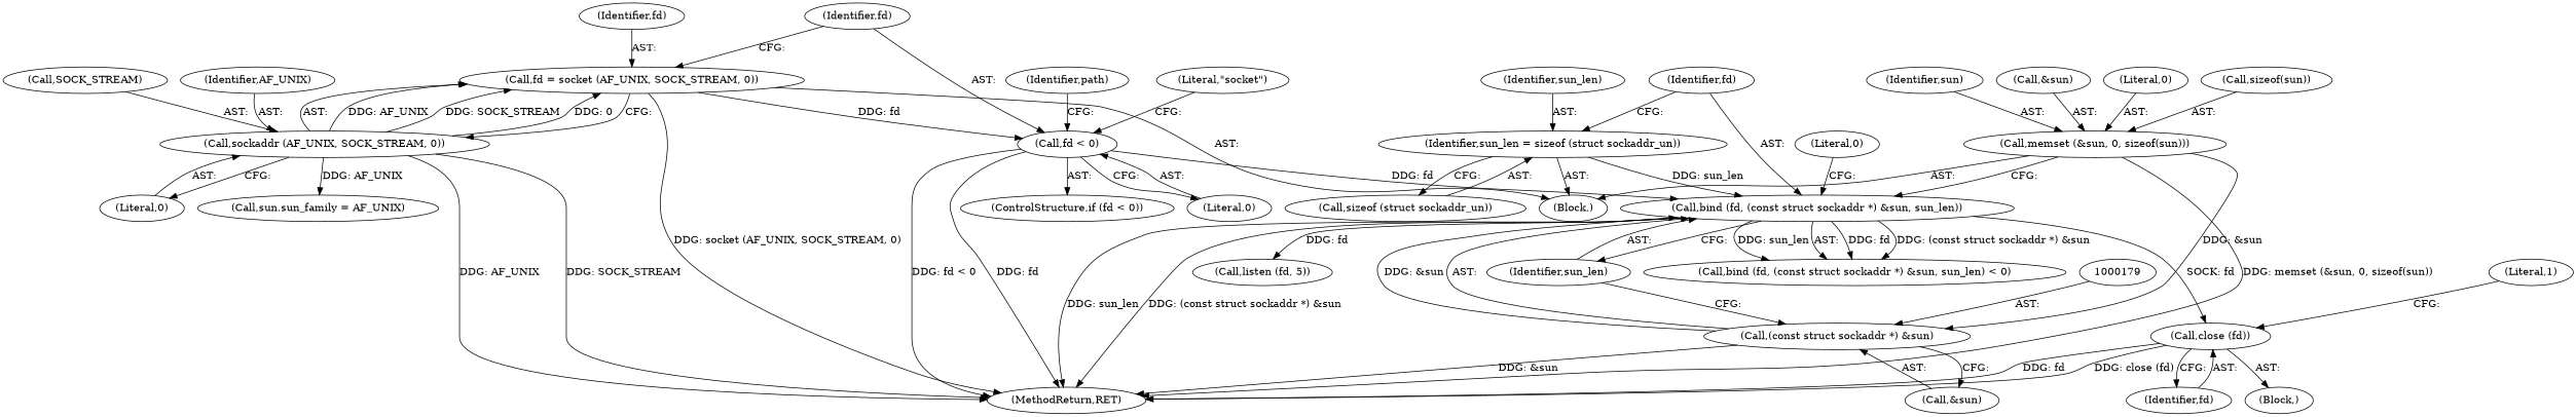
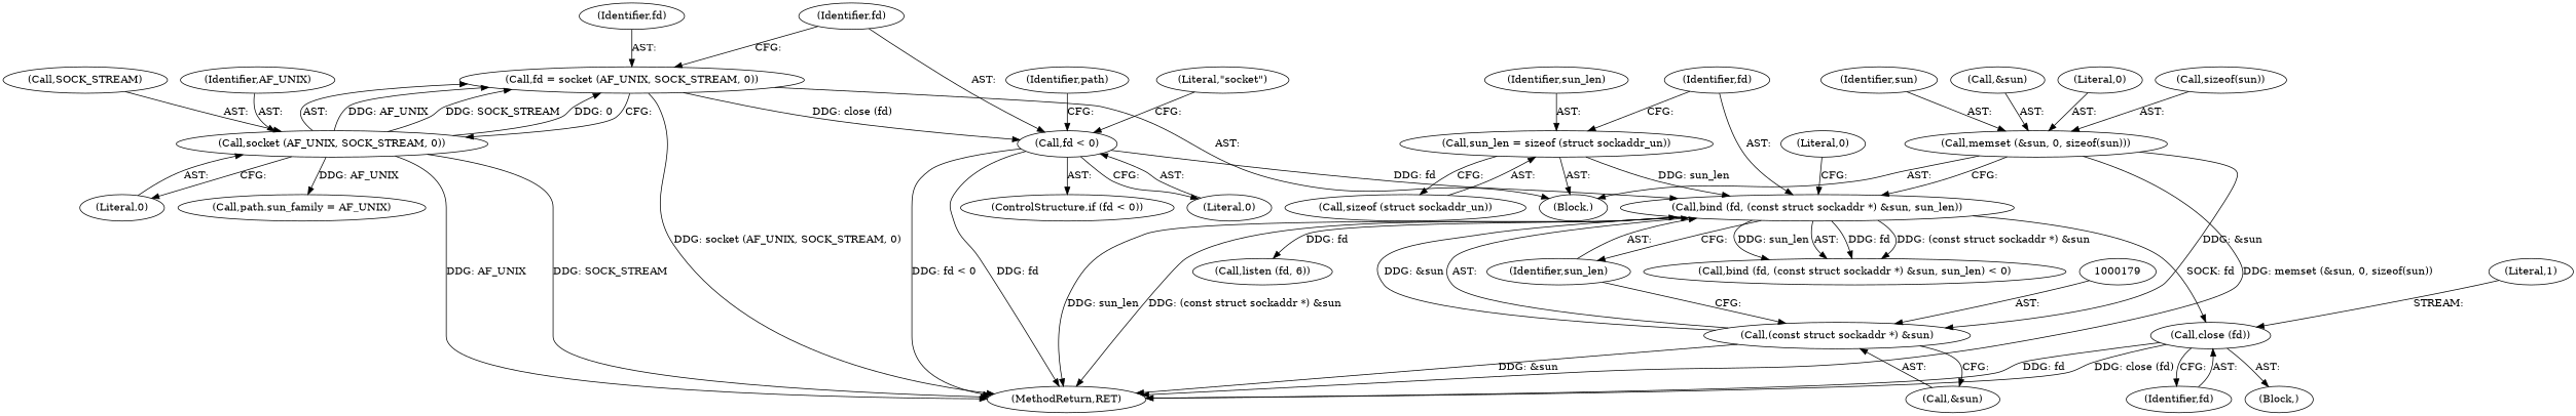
  digraph {
    n1 [label="(Call,close (fd))"]
    n2 [label="(Block,)"]
    n3 [label="(MethodReturn,RET)"]
    n4 [label="(Identifier,fd)"]
    n5 [label="(Call,bind (fd, (const struct sockaddr *) &sun, sun_len))"]
-   n6 [label="(Call,listen (fd, 5))"]
+   n6 [label="(Call,listen (fd, 6))"]
    n7 [label="(Call,bind (fd, (const struct sockaddr *) &sun, sun_len) < 0)"]
    n8 [label="(Identifier,sun_len)"]
    n9 [label="(Call,(const struct sockaddr *) &sun)"]
    n10 [label="(Call,fd < 0)"]
    n11 [label="(ControlStructure,if (fd < 0))"]
    n12 [label="(Literal,0)"]
    n13 [label="(Call,fd = socket (AF_UNIX, SOCK_STREAM, 0))"]
-   n14 [label="(Call,sockaddr (AF_UNIX, SOCK_STREAM, 0))"]
+   n14 [label="(Call,socket (AF_UNIX, SOCK_STREAM, 0))"]
    n15 [label="(Block,)"]
    n16 [label="(Literal,0)"]
-   n17 [label="(Call,sun.sun_family = AF_UNIX)"]
+   n17 [label="(Call,path.sun_family = AF_UNIX)"]
    n18 [label="(Call,&sun)"]
    n19 [label="(Call,memset (&sun, 0, sizeof(sun)))"]
    n20 [label="(Call,sizeof(sun))"]
-   n21 [label="(Identifier,sun_len = sizeof (struct sockaddr_un))"]
+   n21 [label="(Call,sun_len = sizeof (struct sockaddr_un))"]
    n22 [label="(Call,sizeof (struct sockaddr_un))"]
    n23 [label="(Identifier,sun)"]
    n24 [label="(Literal,1)"]
    n25 [label="(Identifier,fd)"]
    n26 [label="(Identifier,fd)"]
    n27 [label="(Call,SOCK_STREAM)"]
    n28 [label="(Identifier,path)"]
    n29 [label="(Identifier,AF_UNIX)"]
    n30 [label="(Identifier,fd)"]
    n31 [label="(Call,&sun)"]
    n32 [label="(Literal,\"socket\")"]
    n33 [label="(Identifier,sun_len)"]
    n34 [label="(Literal,0)"]
    n35 [label="(Literal,0)"]
    1000179
    n1 -> n2 [label="AST: "]
    n1 -> n3 [label="DDG: fd"]
    n1 -> n3 [label="DDG: close (fd)"]
    n1 -> n4 [label="CFG: "]
    n4 -> n1 [label="AST: "]
    n5 -> n1 [label="SOCK: fd"]
    n5 -> n3 [label="DDG: sun_len"]
    n5 -> n3 [label="DDG: (const struct sockaddr *) &sun"]
    n5 -> n6 [label="DDG: fd"]
    n5 -> n7 [label="AST: "]
    n5 -> n7 [label="DDG: fd"]
    n5 -> n7 [label="DDG: (const struct sockaddr *) &sun"]
    n5 -> n7 [label="DDG: sun_len"]
    n5 -> n8 [label="CFG: "]
    n8 -> n5 [label="AST: "]
    n8 -> n9 [label="CFG: "]
    n9 -> n3 [label="DDG: &sun"]
    n9 -> n5 [label="AST: "]
    n9 -> n5 [label="DDG: &sun"]
    n9 -> n18 [label="CFG: "]
    n10 -> n3 [label="DDG: fd < 0"]
    n10 -> n3 [label="DDG: fd"]
    n10 -> n5 [label="DDG: fd"]
    n10 -> n11 [label="AST: "]
    n10 -> n12 [label="CFG: "]
    n12 -> n10 [label="AST: "]
    n13 -> n3 [label="DDG: socket (AF_UNIX, SOCK_STREAM, 0)"]
-   n13 -> n10 [label="DDG: fd"]
+   n13 -> n10 [label="DDG: close (fd)"]
    n13 -> n14 [label="CFG: "]
    n13 -> n15 [label="AST: "]
    n14 -> n3 [label="DDG: AF_UNIX"]
    n14 -> n3 [label="DDG: SOCK_STREAM"]
    n14 -> n13 [label="AST: "]
    n14 -> n13 [label="DDG: AF_UNIX"]
    n14 -> n13 [label="DDG: SOCK_STREAM"]
    n14 -> n13 [label="DDG: 0"]
    n14 -> n16 [label="CFG: "]
    n14 -> n17 [label="DDG: AF_UNIX"]
    n16 -> n14 [label="AST: "]
    n18 -> n9 [label="AST: "]
    n19 -> n3 [label="DDG: memset (&sun, 0, sizeof(sun))"]
    n19 -> n5 [label="CFG: "]
    n19 -> n9 [label="DDG: &sun"]
    n19 -> n15 [label="AST: "]
    n20 -> n19 [label="AST: "]
    n21 -> n5 [label="DDG: sun_len"]
    n21 -> n15 [label="AST: "]
    n21 -> n22 [label="CFG: "]
    n22 -> n21 [label="AST: "]
    n23 -> n19 [label="AST: "]
-   n24 -> n1 [label="CFG: "]
+   n24 -> n1 [label="STREAM: "]
    n25 -> n5 [label="AST: "]
    n25 -> n21 [label="CFG: "]
    n26 -> n10 [label="AST: "]
    n26 -> n13 [label="CFG: "]
    n27 -> n14 [label="AST: "]
    n28 -> n10 [label="CFG: "]
    n29 -> n14 [label="AST: "]
    n30 -> n13 [label="AST: "]
    n31 -> n19 [label="AST: "]
    n32 -> n10 [label="CFG: "]
    n33 -> n21 [label="AST: "]
    n34 -> n5 [label="CFG: "]
    n35 -> n19 [label="AST: "]
    1000179 -> n9 [label="AST: "]
  }
